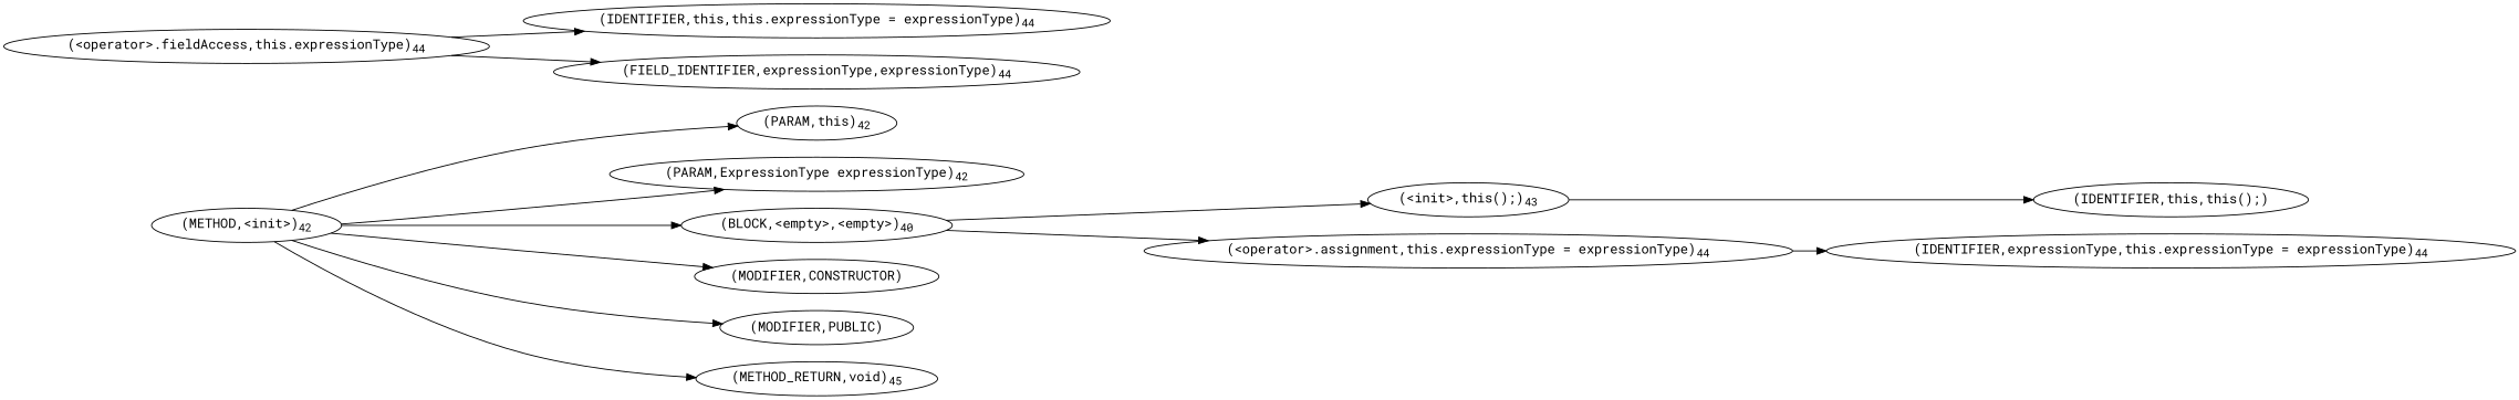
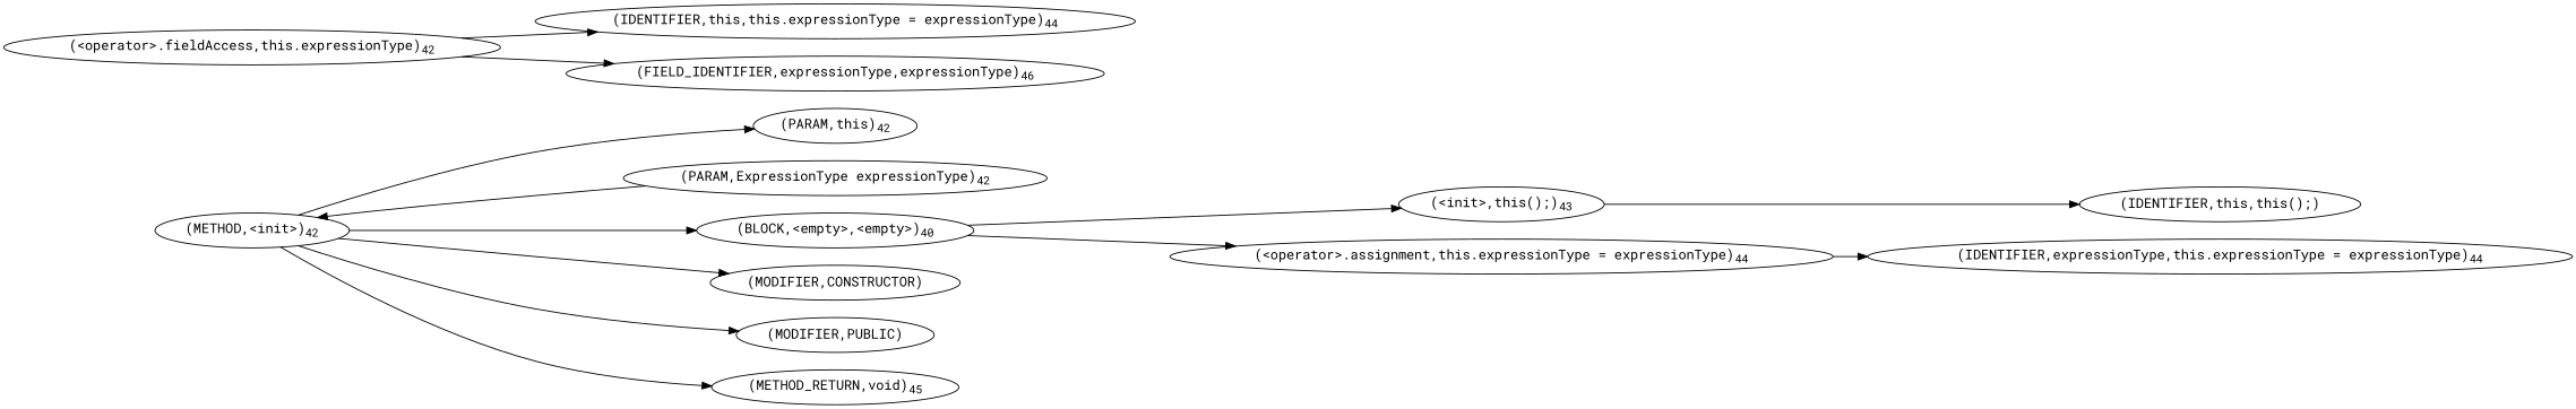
  digraph {
    fontname="Roboto Mono"
    rankdir=LR
    node [fontname="Roboto Mono"]
    edge [fontname="Roboto Mono"]
    n1 [label=<(METHOD,&lt;init&gt;)<SUB>42</SUB>>]
    n2 [label=<(PARAM,this)<SUB>42</SUB>>]
    n3 [label=<(PARAM,ExpressionType expressionType)<SUB>42</SUB>>]
    n4 [label=<(BLOCK,&lt;empty&gt;,&lt;empty&gt;)<SUB>40</SUB>>]
    n5 [label=<(MODIFIER,CONSTRUCTOR)>]
    n6 [label=<(MODIFIER,PUBLIC)>]
    n7 [label=<(METHOD_RETURN,void)<SUB>45</SUB>>]
    n8 [label=<(&lt;init&gt;,this();)<SUB>43</SUB>>]
    n9 [label=<(&lt;operator&gt;.assignment,this.expressionType = expressionType)<SUB>44</SUB>>]
    n10 [label=<(IDENTIFIER,this,this();)>]
    n11 [label=<(IDENTIFIER,expressionType,this.expressionType = expressionType)<SUB>44</SUB>>]
-   n12 [label=<(&lt;operator&gt;.fieldAccess,this.expressionType)<SUB>44</SUB>>]
+   n12 [label=<(&lt;operator&gt;.fieldAccess,this.expressionType)<SUB>42</SUB>>]
    n13 [label=<(IDENTIFIER,this,this.expressionType = expressionType)<SUB>44</SUB>>]
-   n14 [label=<(FIELD_IDENTIFIER,expressionType,expressionType)<SUB>44</SUB>>]
+   n14 [label=<(FIELD_IDENTIFIER,expressionType,expressionType)<SUB>46</SUB>>]
    n1 -> n2
-   n1 -> n3
+   n3 -> n1
    n1 -> n4
    n1 -> n5
    n1 -> n6
    n1 -> n7
    n4 -> n8
    n4 -> n9
    n8 -> n10
    n9 -> n11
    n12 -> n13
    n12 -> n14
  }
